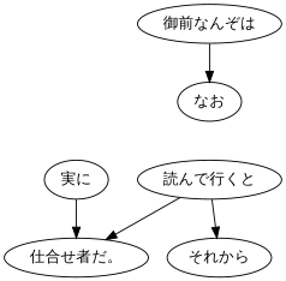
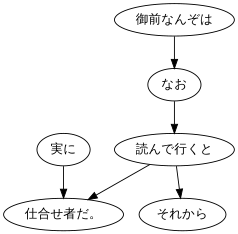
  digraph {
    n1 [label="それから"]
    n2 [label="読んで行くと"]
    n3 [label="仕合せ者だ。"]
    n4 [label="なお"]
    n5 [label="御前なんぞは"]
    n6 [label="実に"]
    n2 -> n1
    n2 -> n3
+   n4 -> n2
    n5 -> n4
    n6 -> n3
  }
